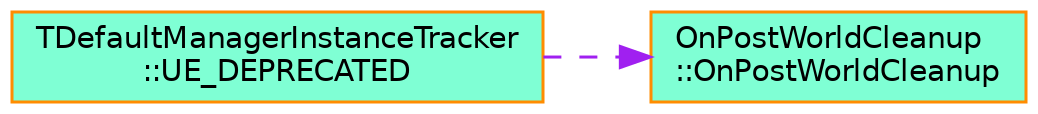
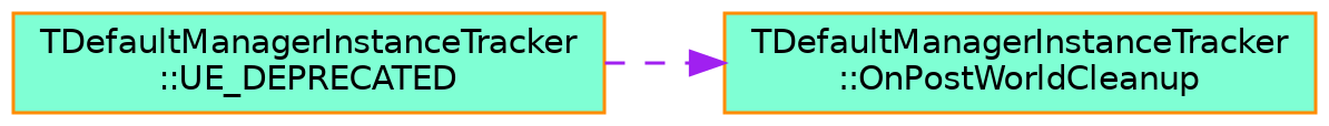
  digraph {
    rankdir=LR
    node [color=darkorange fillcolor=aquamarine fontname=Helvetica fontsize=10 shape=box style=filled]
    n1 [fontcolor=black height=0.2 label="TDefaultManagerInstanceTracker\l::UE_DEPRECATED" width=0.4]
-   n2 [height=0.2 label="OnPostWorldCleanup\l::OnPostWorldCleanup" width=0.4]
+   n2 [height=0.2 label="TDefaultManagerInstanceTracker\l::OnPostWorldCleanup" width=0.4]
    n1 -> n2 [color=purple fontname=Helvetica fontsize=10 labelfontname=Helvetica labelfontsize=10 style=dashed]
  }
